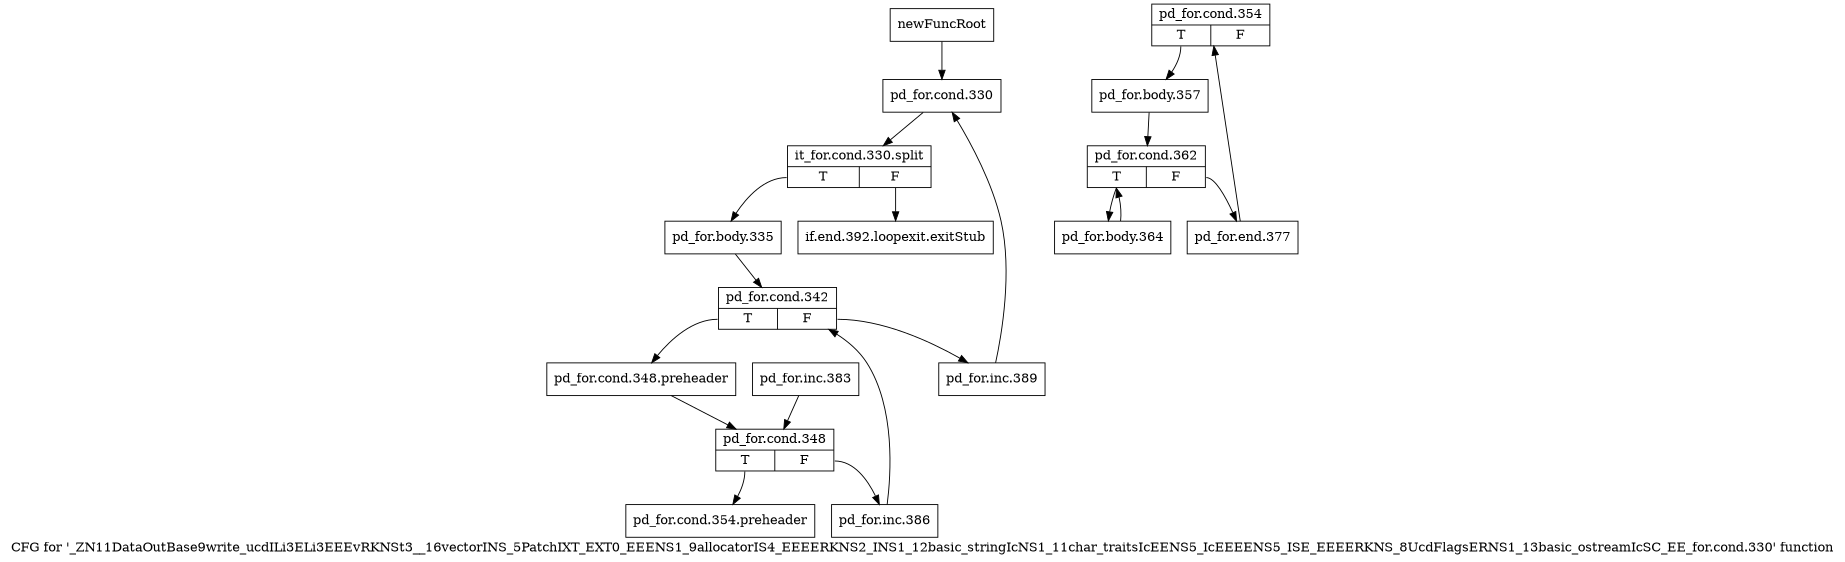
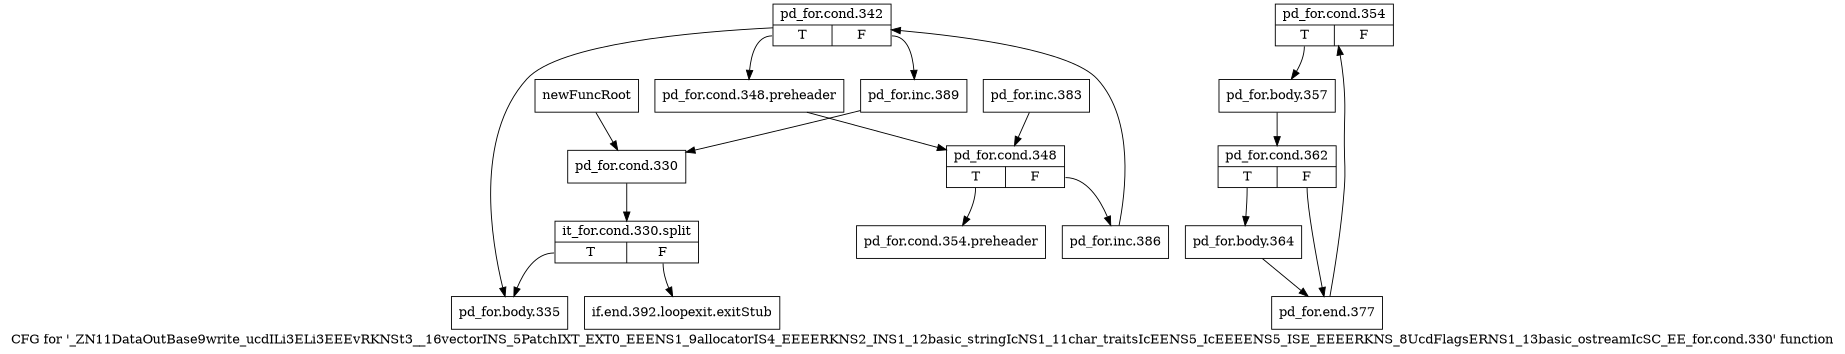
  digraph {
    label="CFG for '_ZN11DataOutBase9write_ucdILi3ELi3EEEvRKNSt3__16vectorINS_5PatchIXT_EXT0_EEENS1_9allocatorIS4_EEEERKNS2_INS1_12basic_stringIcNS1_11char_traitsIcEENS5_IcEEEENS5_ISE_EEEERKNS_8UcdFlagsERNS1_13basic_ostreamIcSC_EE_for.cond.330' function"
    node [shape=record]
    n1 [label="{newFuncRoot}"]
    n2 [label="{pd_for.cond.330}"]
    n3 [label="{it_for.cond.330.split|{<s0>T|<s1>F}}"]
    n4 [label="{if.end.392.loopexit.exitStub}"]
    n5 [label="{pd_for.body.335}"]
    n6 [label="{pd_for.cond.342|{<s0>T|<s1>F}}"]
    n7 [label="{pd_for.cond.348.preheader}"]
    n8 [label="{pd_for.inc.389}"]
    n9 [label="{pd_for.cond.348|{<s0>T|<s1>F}}"]
    n10 [label="{pd_for.cond.354.preheader}"]
    n11 [label="{pd_for.inc.386}"]
    n12 [label="{pd_for.cond.354|{<s0>T|<s1>F}}"]
    n13 [label="{pd_for.body.357}"]
    n14 [label="{pd_for.cond.362|{<s0>T|<s1>F}}"]
    n15 [label="{pd_for.inc.383}"]
    n16 [label="{pd_for.body.364}"]
    n17 [label="{pd_for.end.377}"]
    n1 -> n2
    n2 -> n3
    n3 -> n4 [tailport=s1]
    n3 -> n5 [tailport=s0]
-   n5 -> n6
+   n6 -> n5
    n6 -> n7 [tailport=s0]
    n6 -> n8 [tailport=s1]
    n7 -> n9
    n8 -> n2
    n9 -> n10 [tailport=s0]
    n9 -> n11 [tailport=s1]
    n11 -> n6
    n12 -> n13 [tailport=s0]
    n13 -> n14
    n14 -> n16 [tailport=s0]
    n14 -> n17 [tailport=s1]
    n15 -> n9
-   n16 -> n14
+   n16 -> n17
    n17 -> n12
  }
